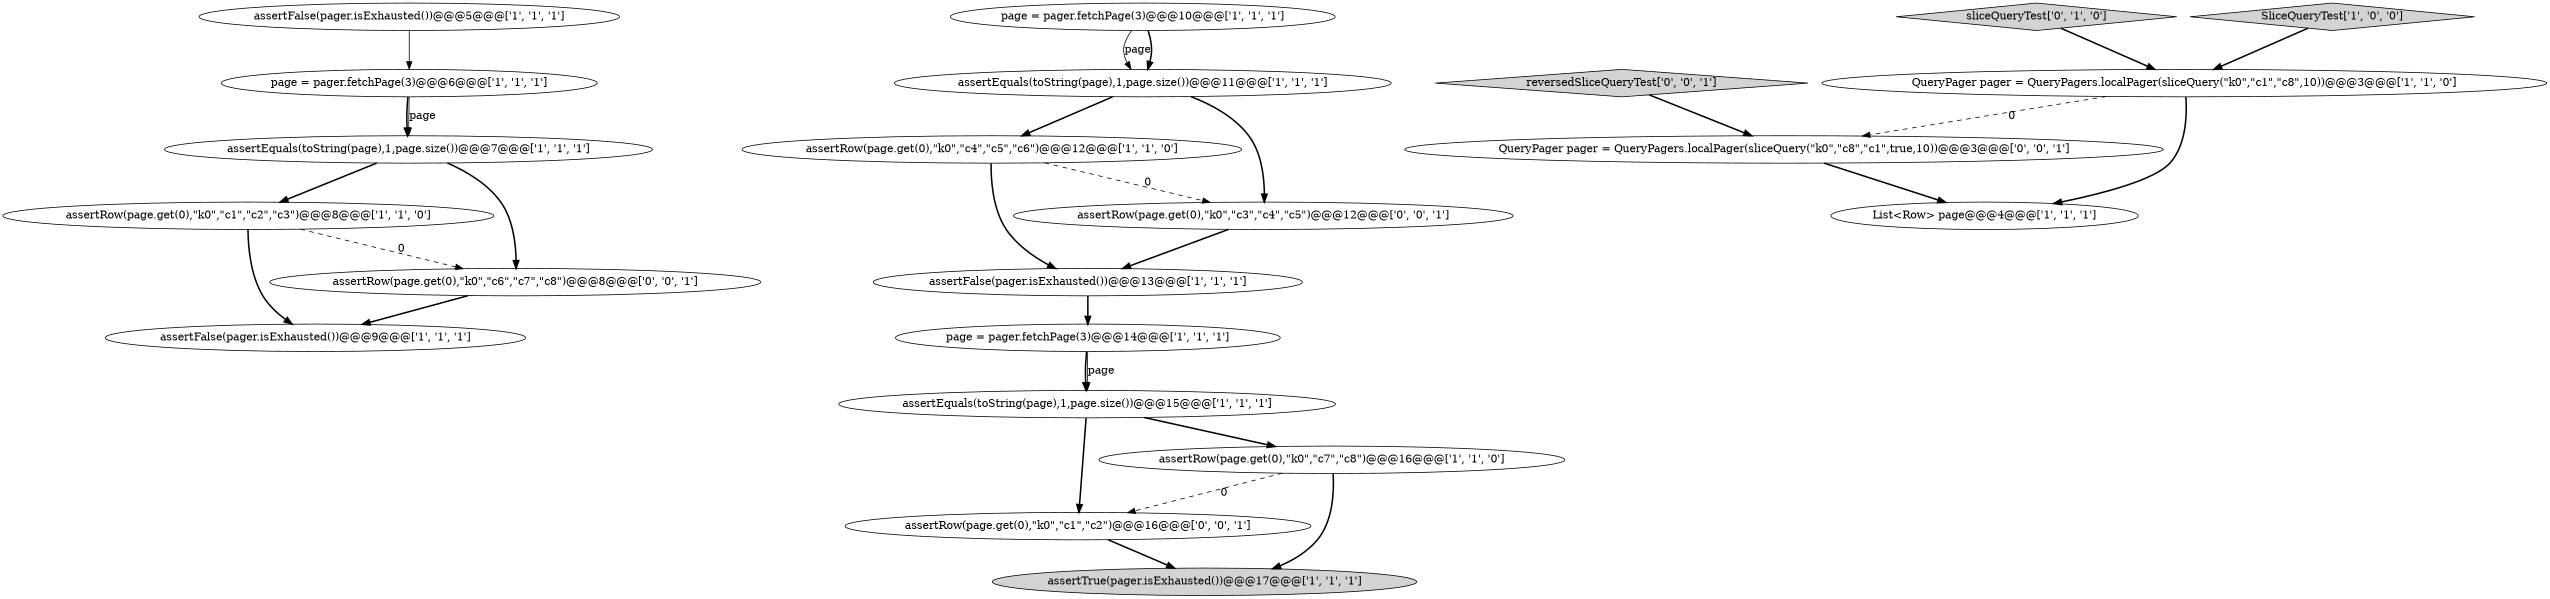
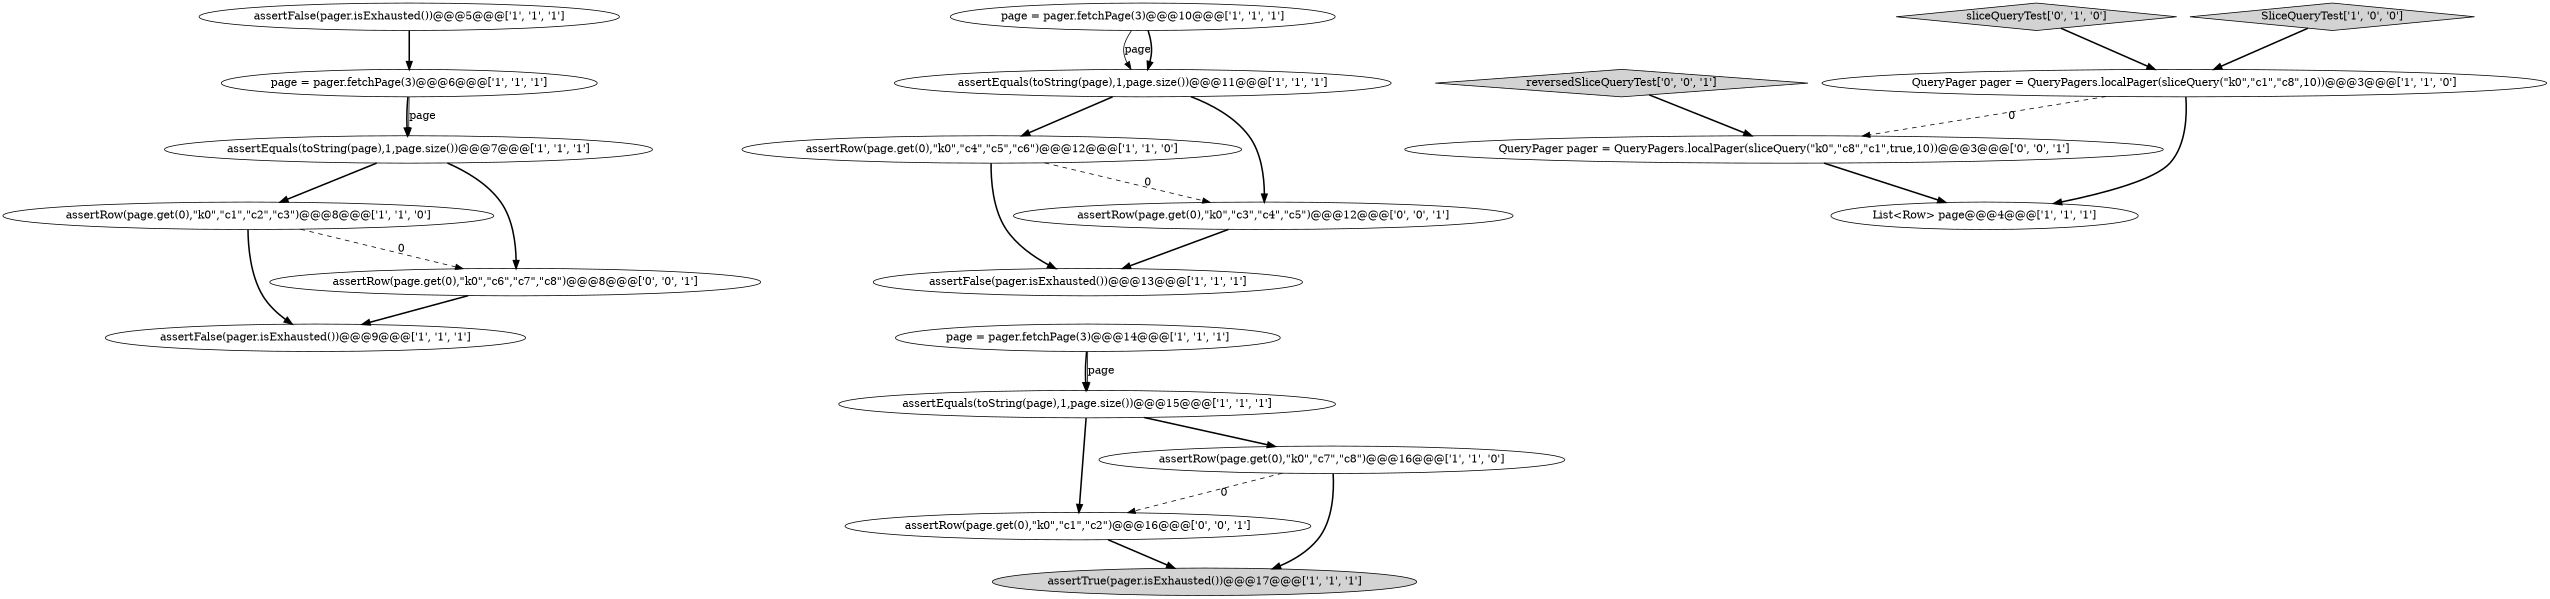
  digraph {
    node [fillcolor=white shape=ellipse style=filled]
    edge [style=bold]
    n1 [label="assertFalse(pager.isExhausted())@@@5@@@['1', '1', '1']"]
    n2 [label="page = pager.fetchPage(3)@@@6@@@['1', '1', '1']"]
    n3 [label="assertEquals(toString(page),1,page.size())@@@7@@@['1', '1', '1']"]
    n4 [fillcolor=lightgray label="assertTrue(pager.isExhausted())@@@17@@@['1', '1', '1']"]
    n5 [label="assertRow(page.get(0),\"k0\",\"c1\",\"c2\")@@@16@@@['0', '0', '1']"]
    n6 [label="assertRow(page.get(0),\"k0\",\"c1\",\"c2\",\"c3\")@@@8@@@['1', '1', '0']"]
    n7 [label="assertRow(page.get(0),\"k0\",\"c6\",\"c7\",\"c8\")@@@8@@@['0', '0', '1']"]
    n8 [label="assertFalse(pager.isExhausted())@@@9@@@['1', '1', '1']"]
    n9 [label="page = pager.fetchPage(3)@@@10@@@['1', '1', '1']"]
    n10 [label="assertEquals(toString(page),1,page.size())@@@11@@@['1', '1', '1']"]
    n11 [label="assertRow(page.get(0),\"k0\",\"c4\",\"c5\",\"c6\")@@@12@@@['1', '1', '0']"]
    n12 [label="assertRow(page.get(0),\"k0\",\"c3\",\"c4\",\"c5\")@@@12@@@['0', '0', '1']"]
    n13 [label="assertFalse(pager.isExhausted())@@@13@@@['1', '1', '1']"]
    n14 [label="page = pager.fetchPage(3)@@@14@@@['1', '1', '1']"]
    n15 [label="assertEquals(toString(page),1,page.size())@@@15@@@['1', '1', '1']"]
    n16 [label="assertRow(page.get(0),\"k0\",\"c7\",\"c8\")@@@16@@@['1', '1', '0']"]
    n17 [label="List<Row> page@@@4@@@['1', '1', '1']"]
    n18 [fillcolor=lightgray label="sliceQueryTest['0', '1', '0']" shape=diamond]
    n19 [label="QueryPager pager = QueryPagers.localPager(sliceQuery(\"k0\",\"c1\",\"c8\",10))@@@3@@@['1', '1', '0']"]
    n20 [label="QueryPager pager = QueryPagers.localPager(sliceQuery(\"k0\",\"c8\",\"c1\",true,10))@@@3@@@['0', '0', '1']"]
    n21 [fillcolor=lightgray label="reversedSliceQueryTest['0', '0', '1']" shape=diamond]
    n22 [fillcolor=lightgray label="SliceQueryTest['1', '0', '0']" shape=diamond]
-   n1 -> n2 [style=solid]
+   n1 -> n2
    n2 -> n3
    n2 -> n3 [label=page style=solid]
    n3 -> n6
    n3 -> n7
    n5 -> n4
    n6 -> n7 [label=0 style=dashed]
    n6 -> n8
    n7 -> n8
    n9 -> n10 [label=page style=solid]
    n9 -> n10
    n10 -> n11
    n10 -> n12
    n11 -> n12 [label=0 style=dashed]
    n11 -> n13
    n12 -> n13
-   n13 -> n14
    n14 -> n15
    n14 -> n15 [label=page style=solid]
    n15 -> n5
    n15 -> n16
    n16 -> n4
    n16 -> n5 [label=0 style=dashed]
    n18 -> n19
    n19 -> n17
    n19 -> n20 [label=0 style=dashed]
    n20 -> n17
    n21 -> n20
    n22 -> n19
  }
